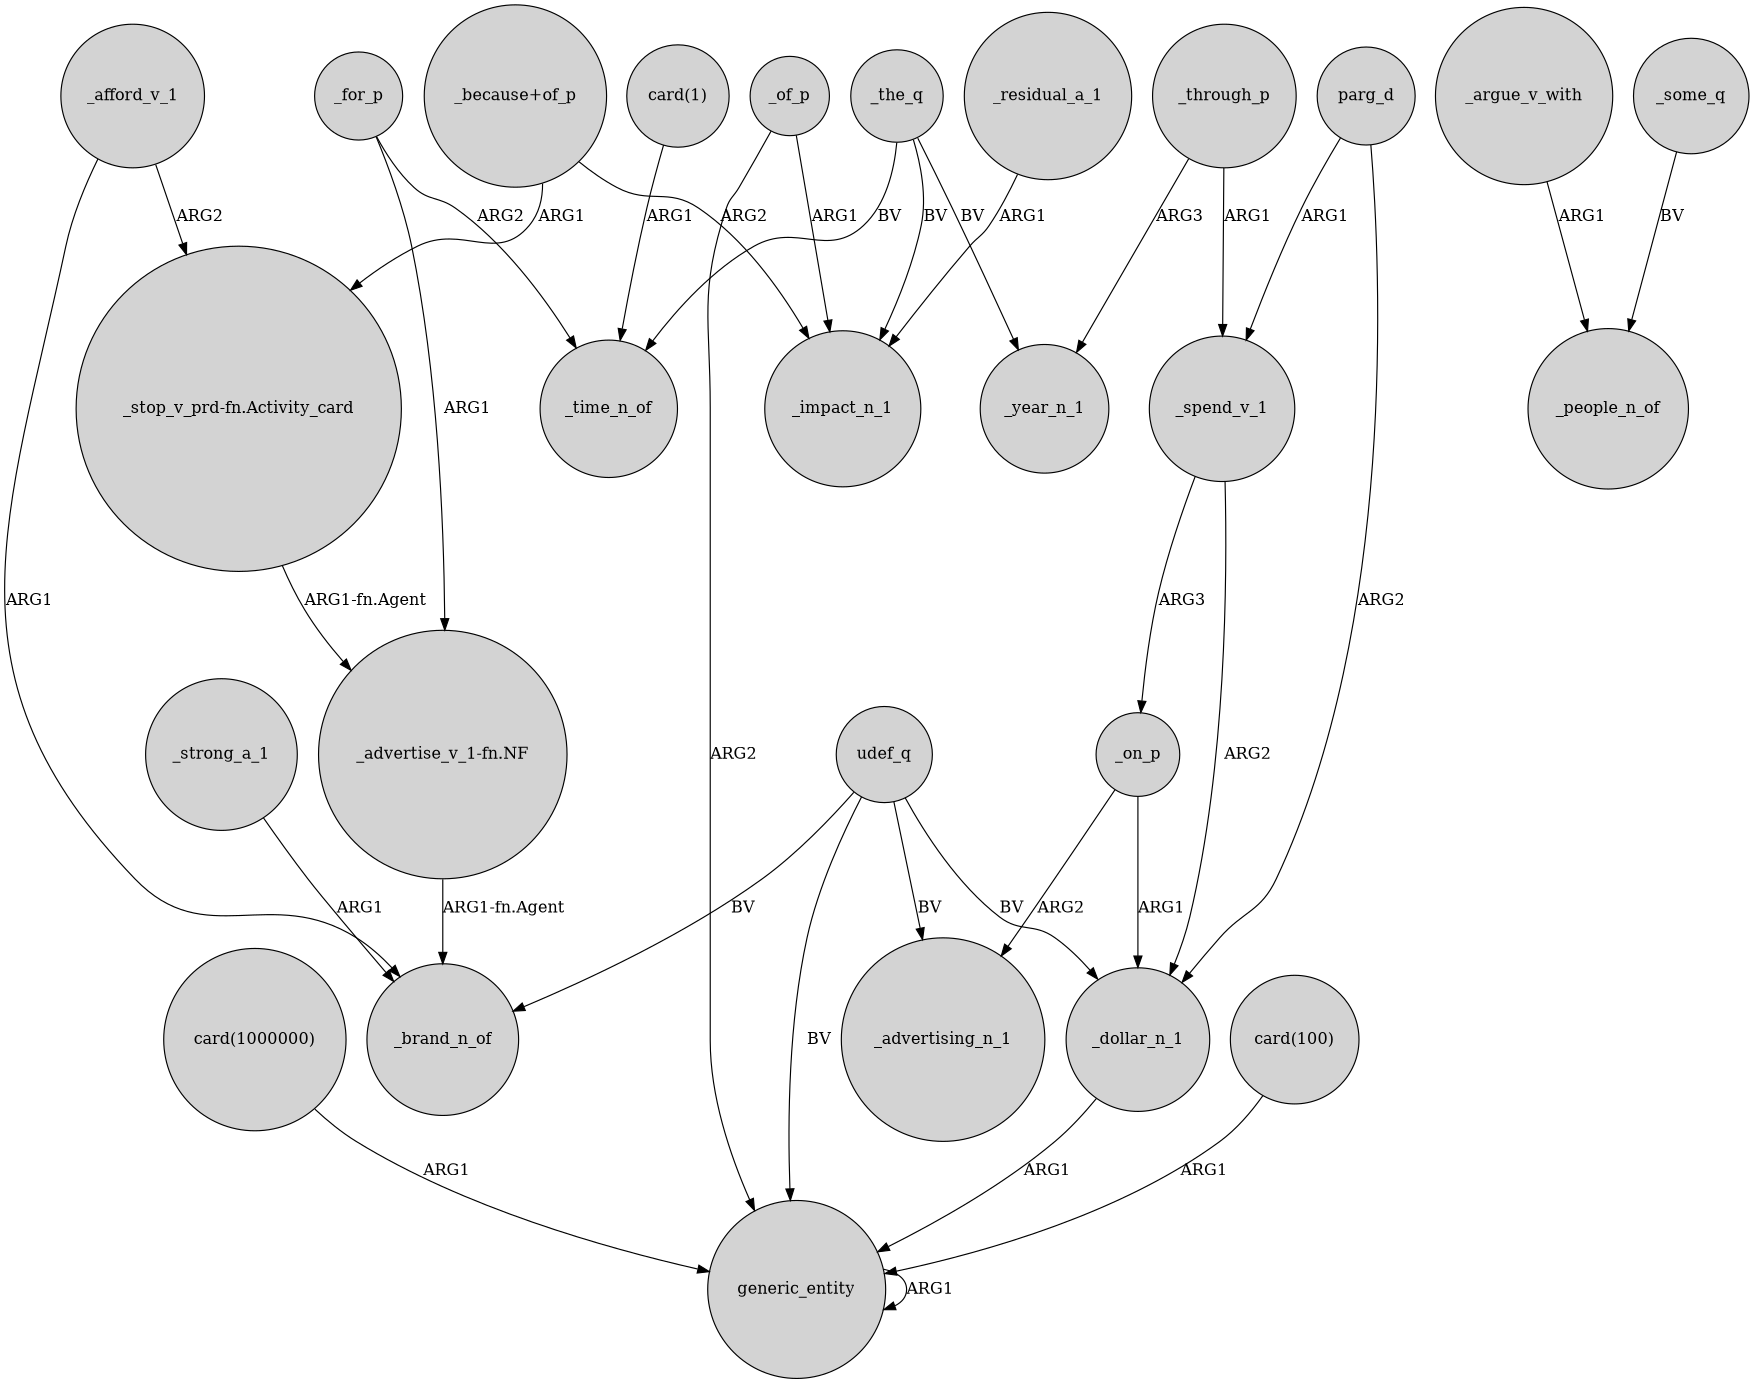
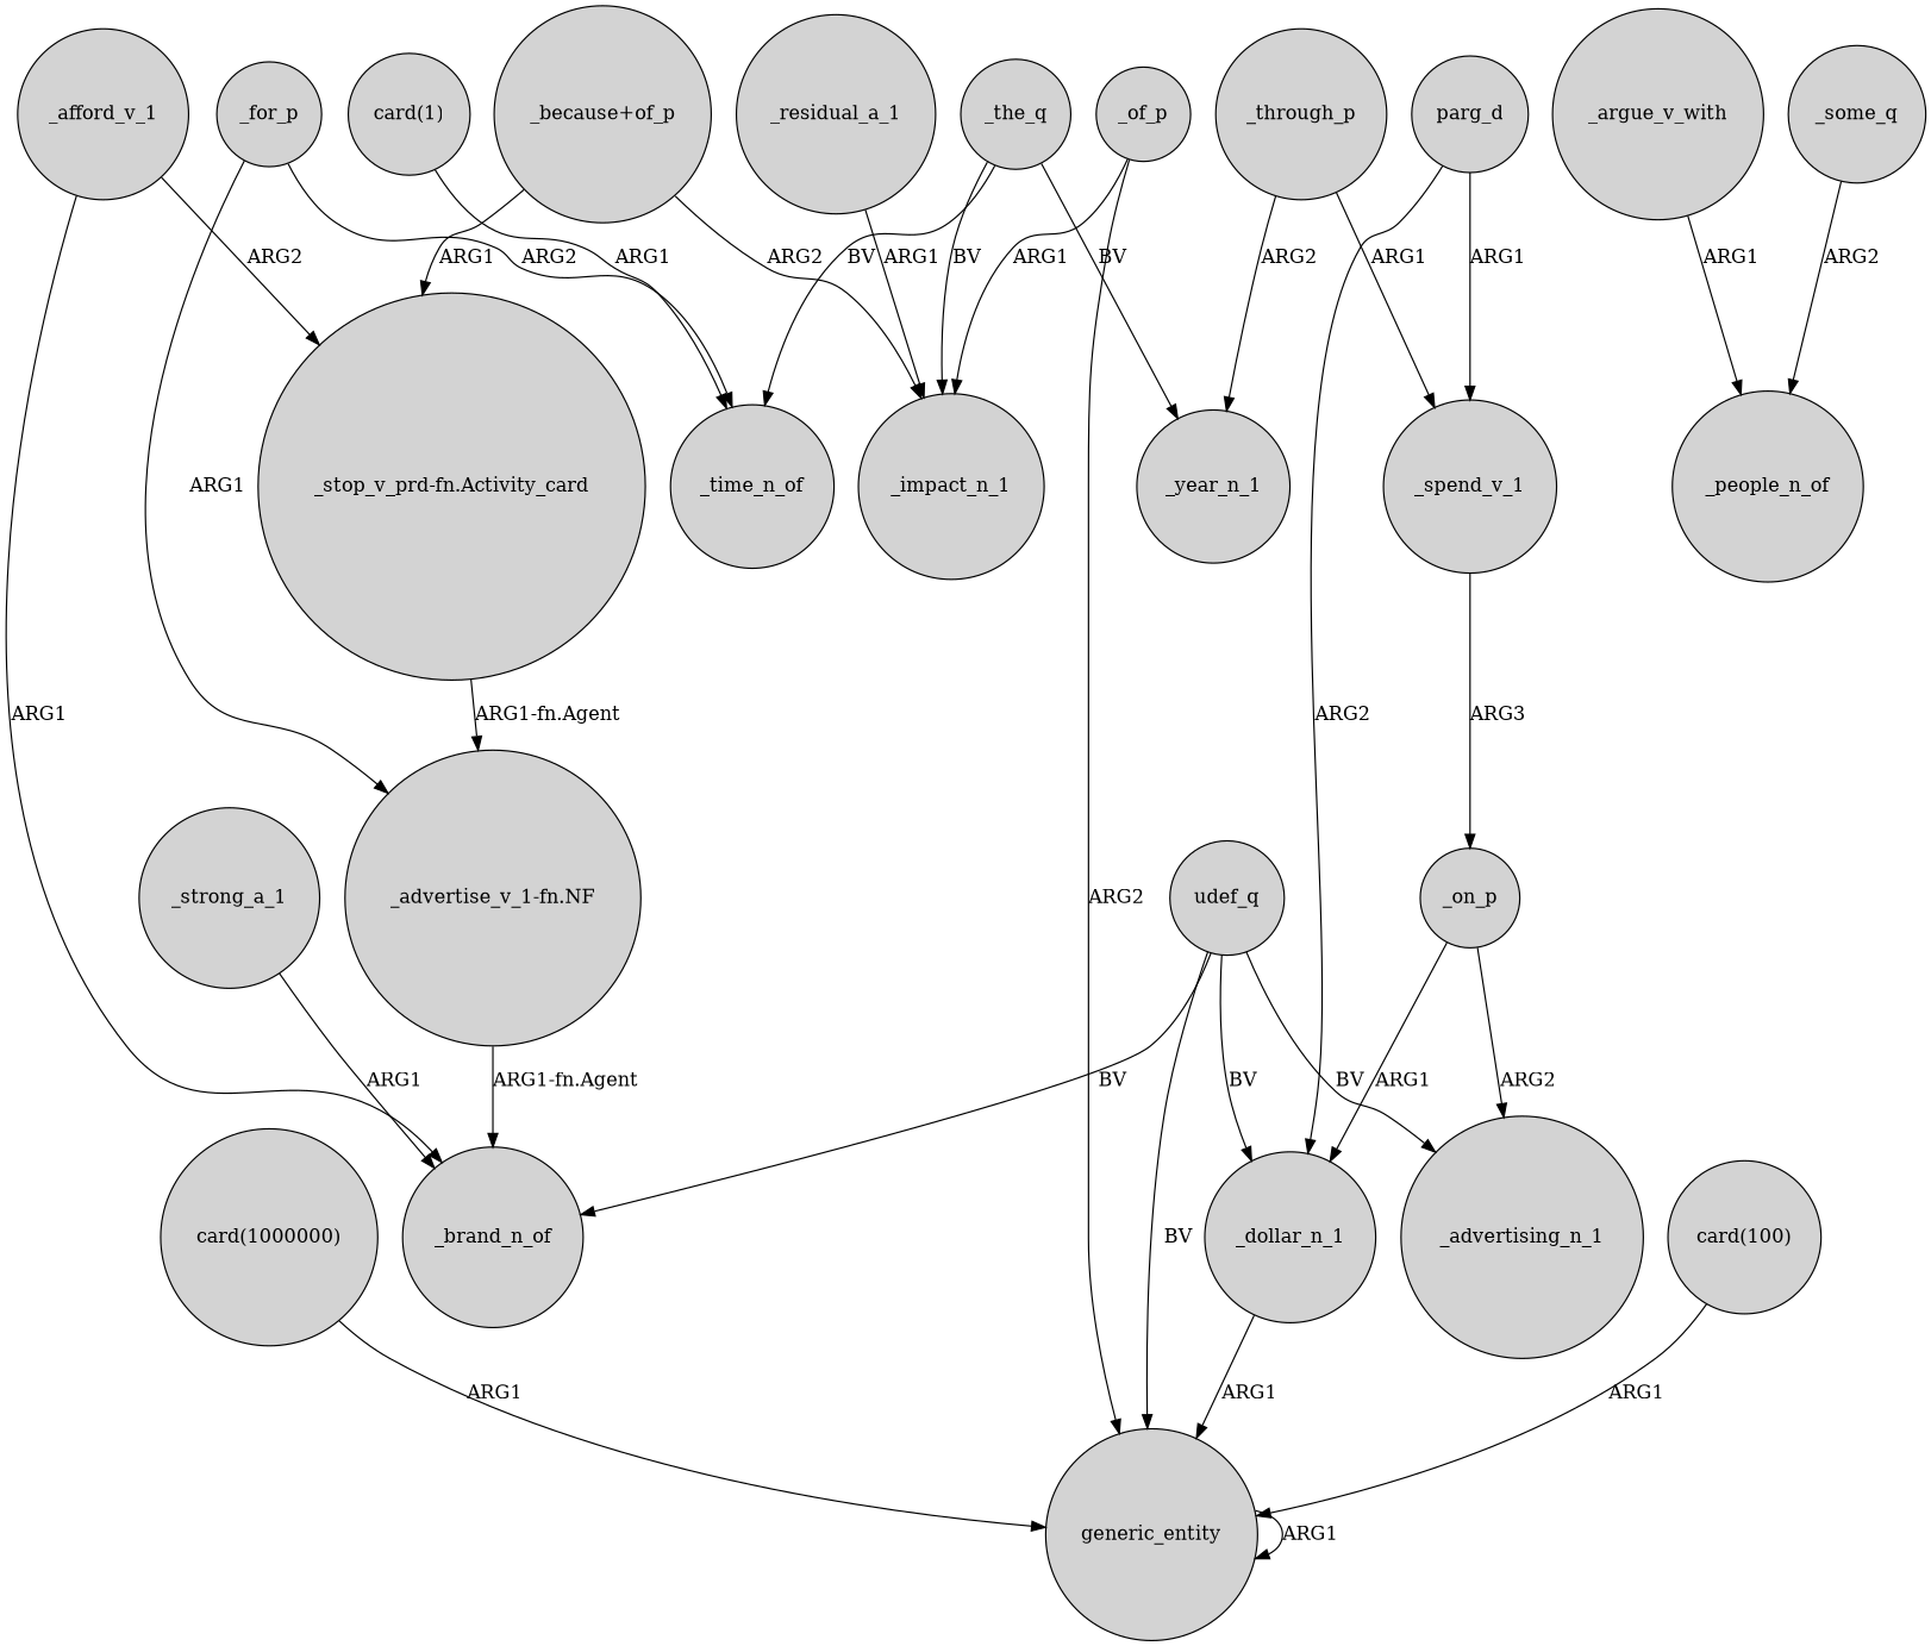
  digraph {
    node [shape=circle style=filled]
    "card(1000000)"
    generic_entity
    _dollar_n_1
    _argue_v_with
    _people_n_of
    _afford_v_1
    _brand_n_of
    n8 [label="_stop_v_prd-fn.Activity_card"]
    _of_p
    _impact_n_1
    udef_q
    _advertising_n_1
    "card(100)"
    _the_q
    _time_n_of
    _year_n_1
    _on_p
    "card(1)"
    "_advertise_v_1-fn.NF"
    _for_p
    _through_p
    _spend_v_1
    _residual_a_1
    _some_q
    parg_d
    "_because+of_p"
    _strong_a_1
    "card(1000000)" -> generic_entity [label=ARG1]
    generic_entity -> generic_entity [label=ARG1]
    _dollar_n_1 -> generic_entity [label=ARG1]
    _argue_v_with -> _people_n_of [label=ARG1]
    _afford_v_1 -> _brand_n_of [label=ARG1]
    _afford_v_1 -> n8 [label=ARG2]
    n8 -> "_advertise_v_1-fn.NF" [label="ARG1-fn.Agent"]
    _of_p -> generic_entity [label=ARG2]
    _of_p -> _impact_n_1 [label=ARG1]
    udef_q -> generic_entity [label=BV]
    udef_q -> _dollar_n_1 [label=BV]
    udef_q -> _brand_n_of [label=BV]
    udef_q -> _advertising_n_1 [label=BV]
    "card(100)" -> generic_entity [label=ARG1]
    _the_q -> _impact_n_1 [label=BV]
    _the_q -> _time_n_of [label=BV]
    _the_q -> _year_n_1 [label=BV]
    _on_p -> _dollar_n_1 [label=ARG1]
    _on_p -> _advertising_n_1 [label=ARG2]
    "card(1)" -> _time_n_of [label=ARG1]
    "_advertise_v_1-fn.NF" -> _brand_n_of [label="ARG1-fn.Agent"]
    _for_p -> _time_n_of [label=ARG2]
    _for_p -> "_advertise_v_1-fn.NF" [label=ARG1]
-   _through_p -> _year_n_1 [label=ARG3]
+   _through_p -> _year_n_1 [label=ARG2]
    _through_p -> _spend_v_1 [label=ARG1]
-   _spend_v_1 -> _dollar_n_1 [label=ARG2]
    _spend_v_1 -> _on_p [label=ARG3]
    _residual_a_1 -> _impact_n_1 [label=ARG1]
-   _some_q -> _people_n_of [label=BV]
+   _some_q -> _people_n_of [label=ARG2]
    parg_d -> _dollar_n_1 [label=ARG2]
    parg_d -> _spend_v_1 [label=ARG1]
    "_because+of_p" -> n8 [label=ARG1]
    "_because+of_p" -> _impact_n_1 [label=ARG2]
    _strong_a_1 -> _brand_n_of [label=ARG1]
  }
